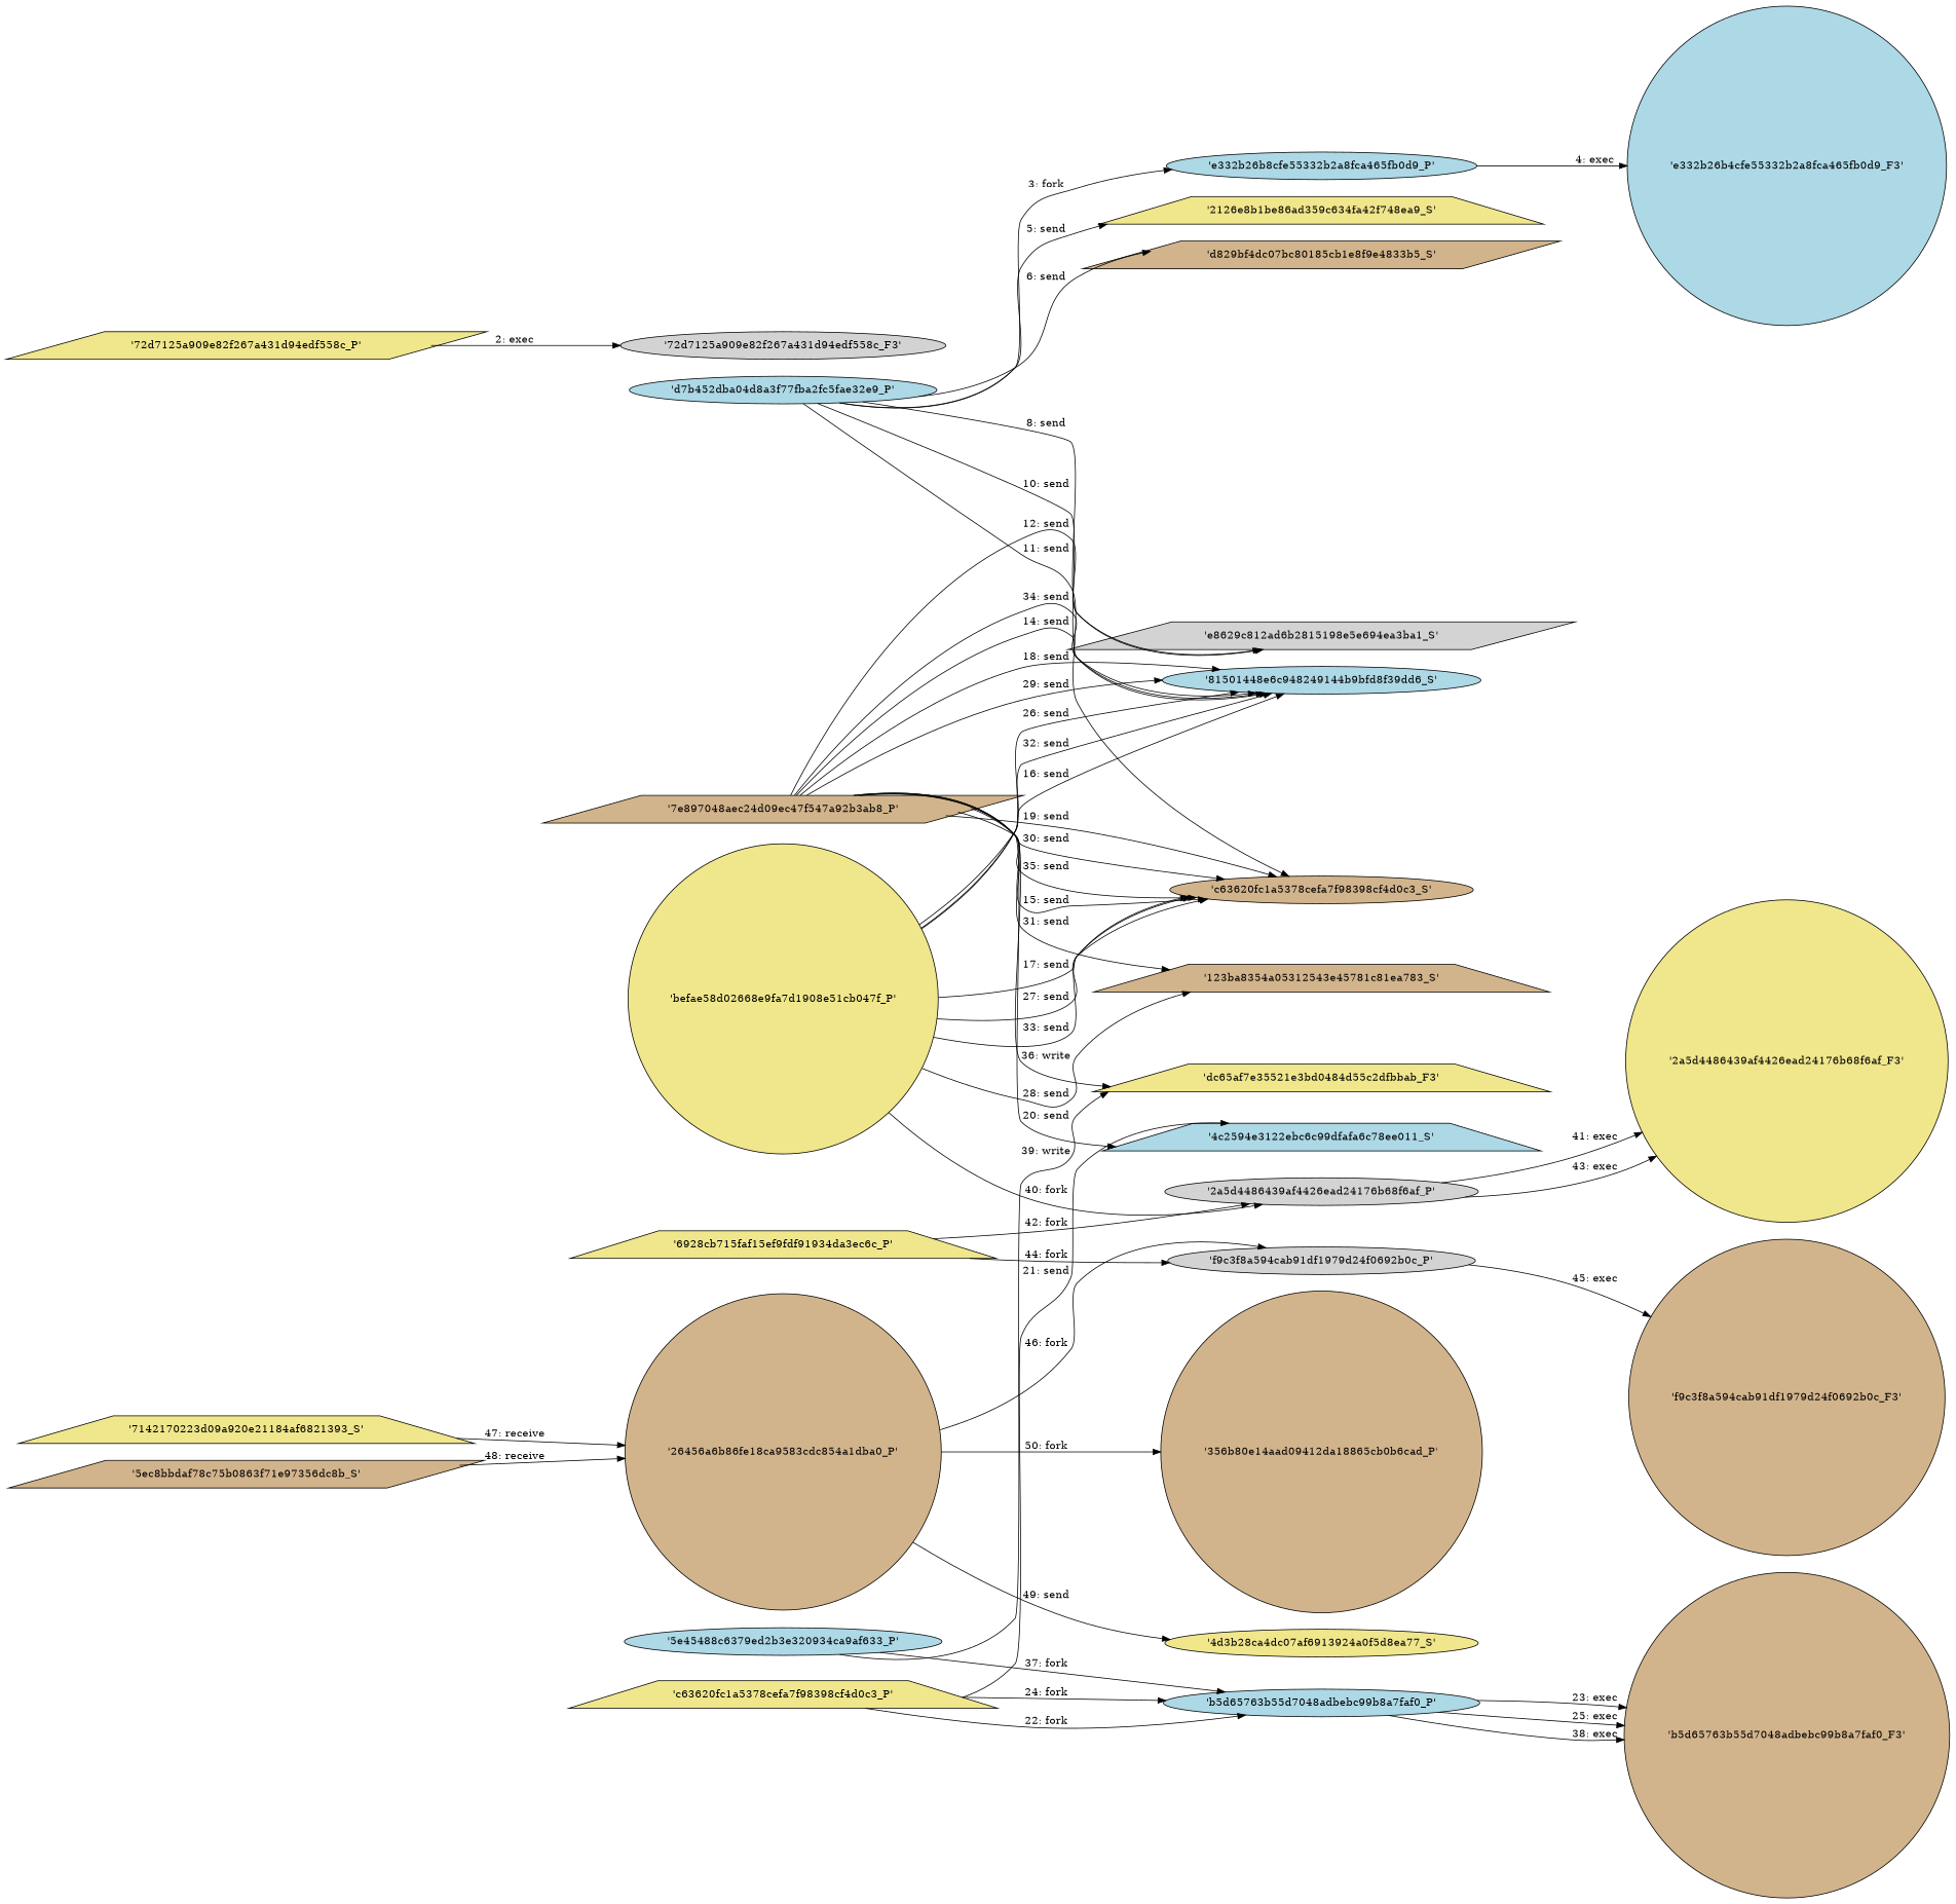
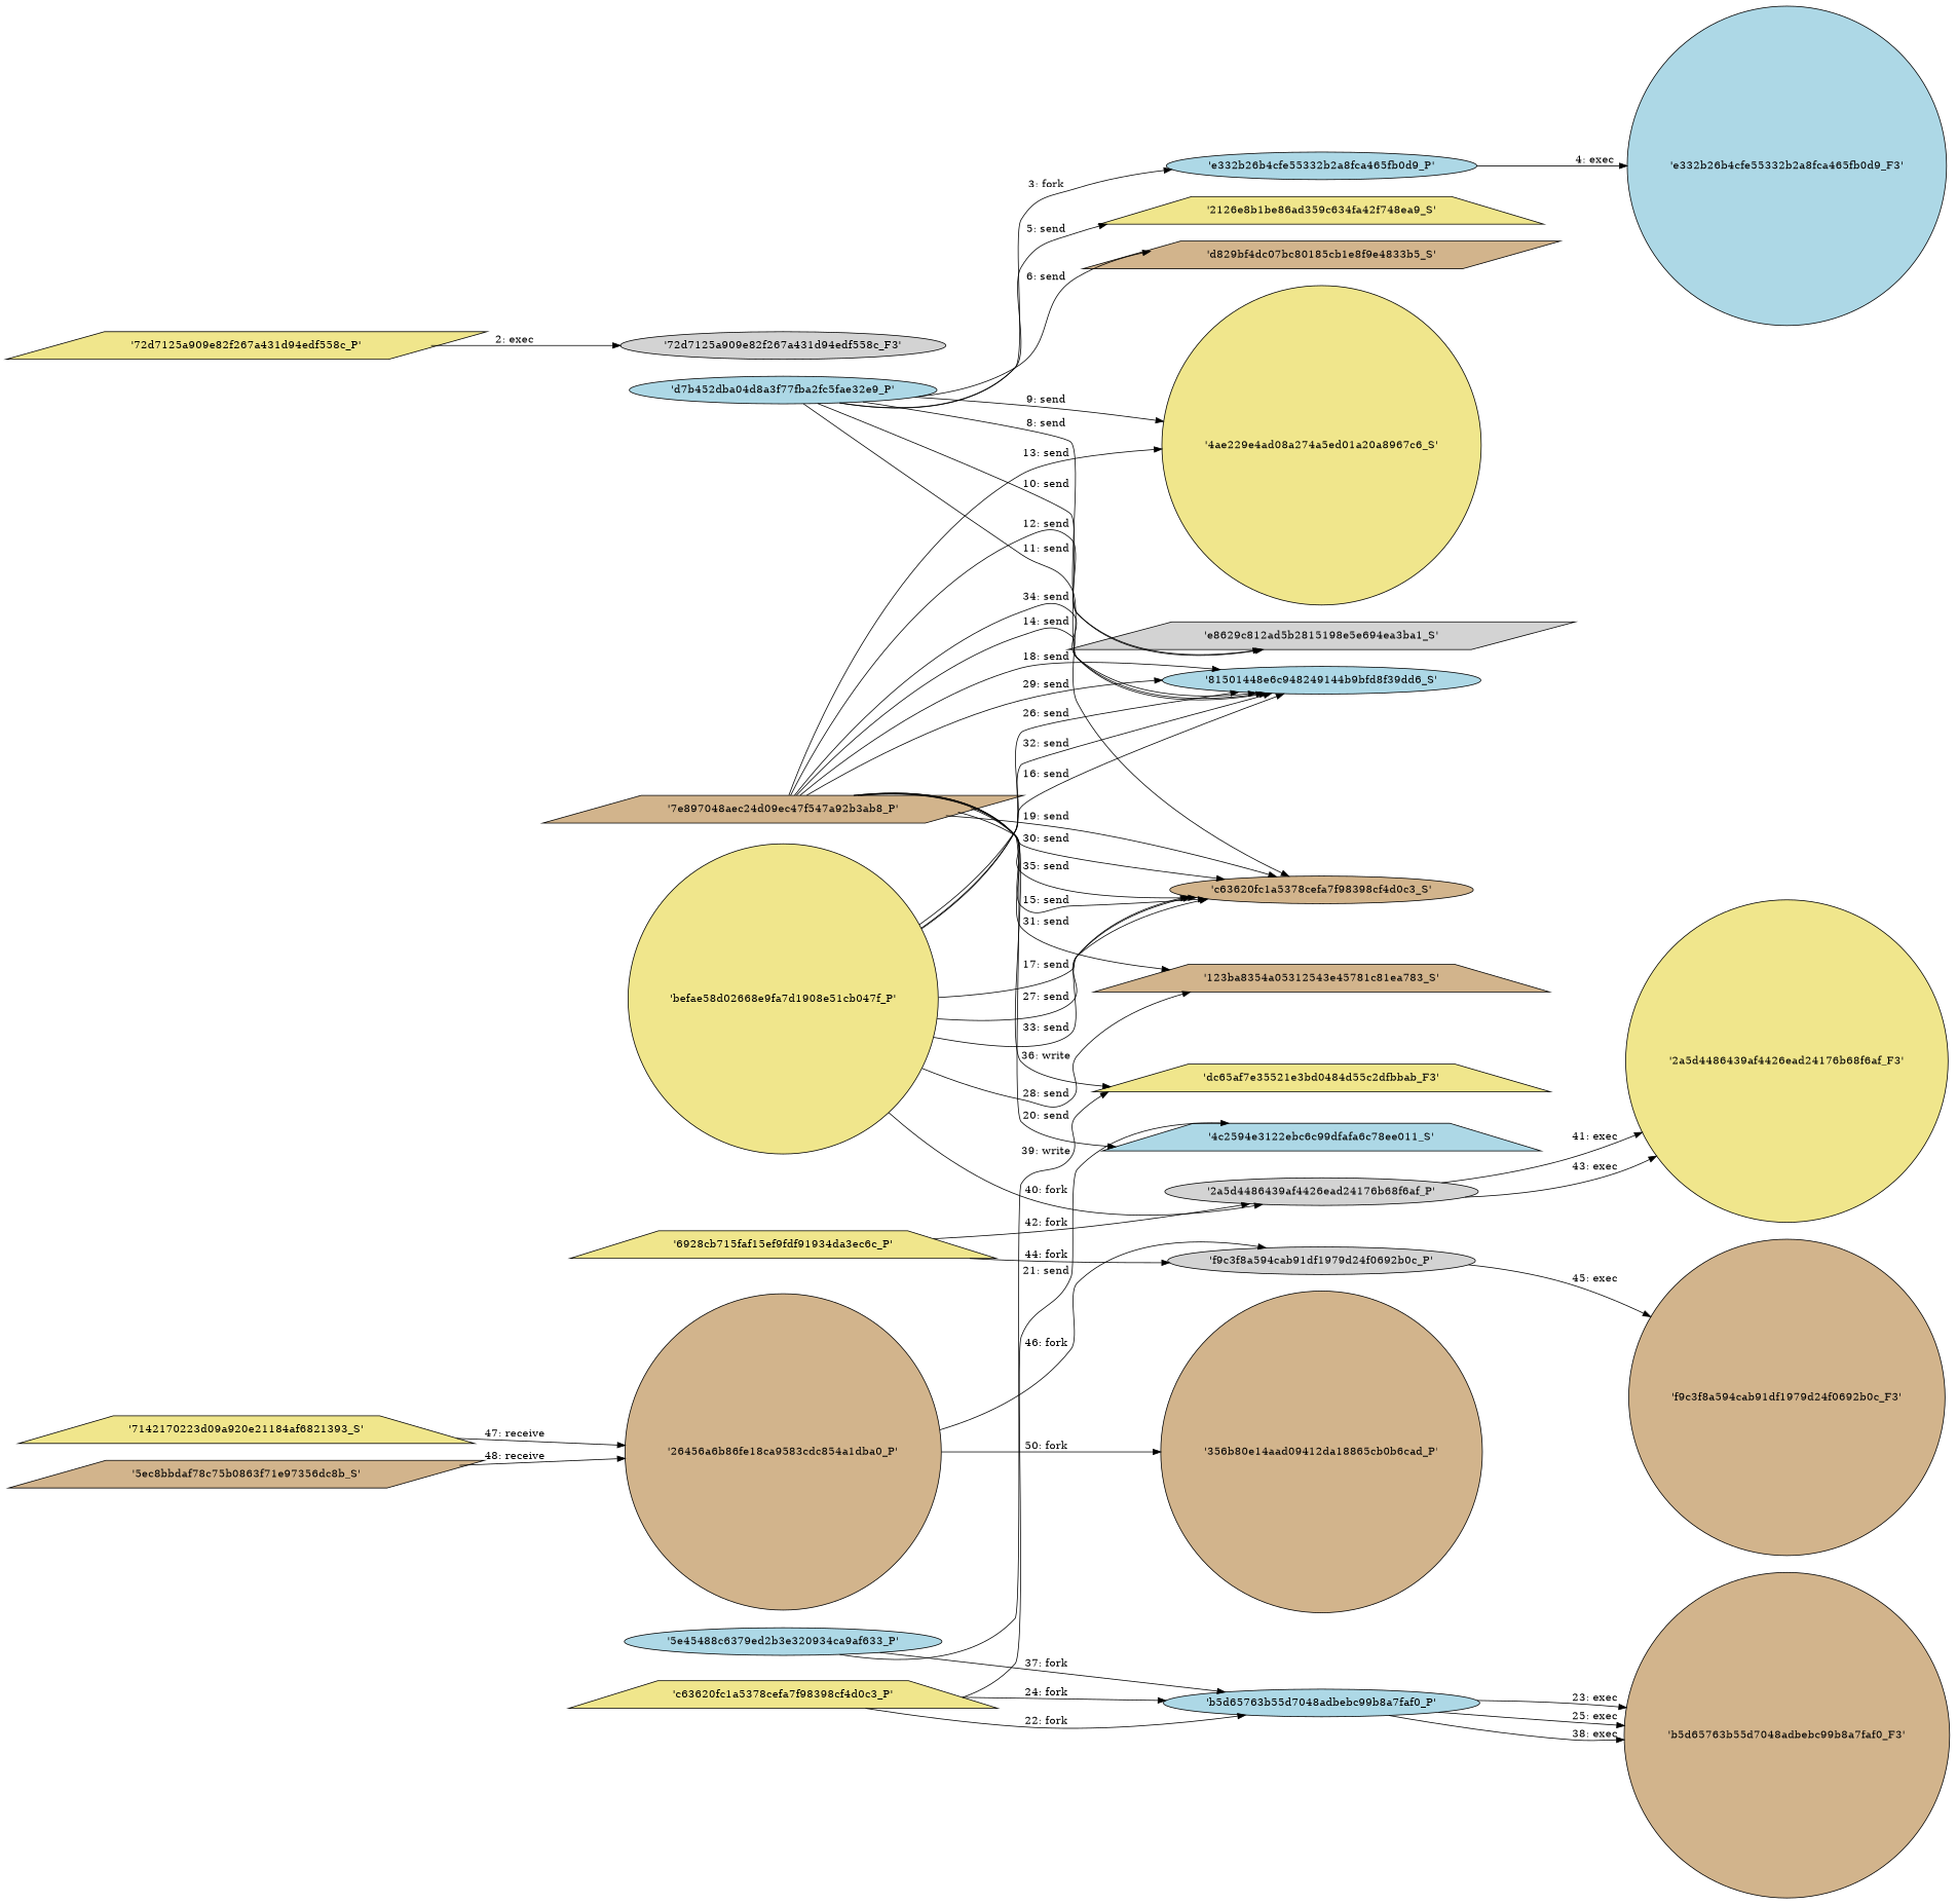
  digraph {
    engine=neato
    fixedsize=false
    fontsize=10
    nodesep=0.3
    rankdir=LR
    ranksep=0
    splines=true
    node [fillcolor=khaki node_type=Process shape=ellipse style=filled]
    "'d7b452dba04d8a3f77fba2fc5fae32e9_P'" [fillcolor=lightblue]
-   "'e332b26b4cfe55332b2a8fca465fb0d9_P'" [fillcolor=lightblue label="'e332b26b8cfe55332b2a8fca465fb0d9_P'"]
+   "'e332b26b4cfe55332b2a8fca465fb0d9_P'" [fillcolor=lightblue]
    "'2126e8b1be86ad359c634fa42f748ea9_S'" [node_type=Socket shape=trapezium]
    "'d829bf4dc07bc80185cb1e8f9e4833b5_S'" [fillcolor=tan node_type=Socket shape=parallelogram]
-   "'e8629c812ad5b2815198e5e694ea3ba1_S'" [fillcolor=lightgrey node_type=Socket shape=parallelogram label="'e8629c812ad6b2815198e5e694ea3ba1_S'"]
+   "'e8629c812ad5b2815198e5e694ea3ba1_S'" [fillcolor=lightgrey node_type=Socket shape=parallelogram]
+   "'4ae229e4ad08a274a5ed01a20a8967c6_S'" [node_type=Socket shape=circle]
    "'81501448e6c948249144b9bfd8f39dd6_S'" [fillcolor=lightblue node_type=Socket]
    "'c63620fc1a5378cefa7f98398cf4d0c3_S'" [fillcolor=tan node_type=Socket]
    "'72d7125a909e82f267a431d94edf558c_P'" [shape=parallelogram]
    "'72d7125a909e82f267a431d94edf558c_F3'" [fillcolor=lightgrey node_type=File]
    "'e332b26b4cfe55332b2a8fca465fb0d9_F3'" [fillcolor=lightblue node_type=File shape=circle]
    "'7e897048aec24d09ec47f547a92b3ab8_P'" [fillcolor=tan shape=parallelogram]
    "'4c2594e3122ebc6c99dfafa6c78ee011_S'" [fillcolor=lightblue node_type=Socket shape=trapezium]
    "'123ba8354a05312543e45781c81ea783_S'" [fillcolor=tan node_type=Socket shape=trapezium]
    "'dc65af7e35521e3bd0484d55c2dfbbab_F3'" [node_type=file shape=trapezium]
    "'befae58d02668e9fa7d1908e51cb047f_P'" [shape=circle]
    "'2a5d4486439af4426ead24176b68f6af_P'" [fillcolor=lightgrey]
    "'2a5d4486439af4426ead24176b68f6af_F3'" [node_type=File shape=circle]
    "'c63620fc1a5378cefa7f98398cf4d0c3_P'" [shape=trapezium]
    "'b5d65763b55d7048adbebc99b8a7faf0_P'" [fillcolor=lightblue]
    "'b5d65763b55d7048adbebc99b8a7faf0_F3'" [fillcolor=tan node_type=File shape=circle]
    "'5e45488c6379ed2b3e320934ca9af633_P'" [fillcolor=lightblue]
    "'6928cb715faf15ef9fdf91934da3ec6c_P'" [shape=trapezium]
    "'f9c3f8a594cab91df1979d24f0692b0c_P'" [fillcolor=lightgrey]
    "'f9c3f8a594cab91df1979d24f0692b0c_F3'" [fillcolor=tan node_type=File shape=circle]
    "'26456a6b86fe18ca9583cdc854a1dba0_P'" [fillcolor=tan shape=circle]
-   "'4d3b28ca4dc07af6913924a0f5d8ea77_S'" [node_type=Socket]
    "'356b80e14aad09412da18865cb0b6cad_P'" [fillcolor=tan shape=circle]
    n29 [label="'7142170223d09a920e21184af6821393_S'" node_type=Socket shape=trapezium]
    "'5ec8bbdaf78c75b0863f71e97356dc8b_S'" [fillcolor=tan node_type=Socket shape=parallelogram]
    "'d7b452dba04d8a3f77fba2fc5fae32e9_P'" -> "'e332b26b4cfe55332b2a8fca465fb0d9_P'" [label="3: fork"]
    "'d7b452dba04d8a3f77fba2fc5fae32e9_P'" -> "'2126e8b1be86ad359c634fa42f748ea9_S'" [label="5: send"]
    "'d7b452dba04d8a3f77fba2fc5fae32e9_P'" -> "'d829bf4dc07bc80185cb1e8f9e4833b5_S'" [label="6: send"]
    "'d7b452dba04d8a3f77fba2fc5fae32e9_P'" -> "'e8629c812ad5b2815198e5e694ea3ba1_S'" [label="8: send"]
+   "'d7b452dba04d8a3f77fba2fc5fae32e9_P'" -> "'4ae229e4ad08a274a5ed01a20a8967c6_S'" [label="9: send"]
    "'d7b452dba04d8a3f77fba2fc5fae32e9_P'" -> "'81501448e6c948249144b9bfd8f39dd6_S'" [label="10: send"]
    "'d7b452dba04d8a3f77fba2fc5fae32e9_P'" -> "'c63620fc1a5378cefa7f98398cf4d0c3_S'" [label="11: send"]
    "'e332b26b4cfe55332b2a8fca465fb0d9_P'" -> "'e332b26b4cfe55332b2a8fca465fb0d9_F3'" [label="4: exec"]
    "'72d7125a909e82f267a431d94edf558c_P'" -> "'72d7125a909e82f267a431d94edf558c_F3'" [label="2: exec"]
    "'7e897048aec24d09ec47f547a92b3ab8_P'" -> "'e8629c812ad5b2815198e5e694ea3ba1_S'" [label="12: send"]
+   "'7e897048aec24d09ec47f547a92b3ab8_P'" -> "'4ae229e4ad08a274a5ed01a20a8967c6_S'" [label="13: send"]
    "'7e897048aec24d09ec47f547a92b3ab8_P'" -> "'81501448e6c948249144b9bfd8f39dd6_S'" [label="14: send"]
    "'7e897048aec24d09ec47f547a92b3ab8_P'" -> "'81501448e6c948249144b9bfd8f39dd6_S'" [label="18: send"]
    "'7e897048aec24d09ec47f547a92b3ab8_P'" -> "'81501448e6c948249144b9bfd8f39dd6_S'" [label="29: send"]
    "'7e897048aec24d09ec47f547a92b3ab8_P'" -> "'81501448e6c948249144b9bfd8f39dd6_S'" [label="34: send"]
    "'7e897048aec24d09ec47f547a92b3ab8_P'" -> "'c63620fc1a5378cefa7f98398cf4d0c3_S'" [label="15: send"]
    "'7e897048aec24d09ec47f547a92b3ab8_P'" -> "'c63620fc1a5378cefa7f98398cf4d0c3_S'" [label="19: send"]
    "'7e897048aec24d09ec47f547a92b3ab8_P'" -> "'c63620fc1a5378cefa7f98398cf4d0c3_S'" [label="30: send"]
    "'7e897048aec24d09ec47f547a92b3ab8_P'" -> "'c63620fc1a5378cefa7f98398cf4d0c3_S'" [label="35: send"]
    "'7e897048aec24d09ec47f547a92b3ab8_P'" -> "'4c2594e3122ebc6c99dfafa6c78ee011_S'" [label="20: send"]
    "'7e897048aec24d09ec47f547a92b3ab8_P'" -> "'123ba8354a05312543e45781c81ea783_S'" [label="31: send"]
    "'7e897048aec24d09ec47f547a92b3ab8_P'" -> "'dc65af7e35521e3bd0484d55c2dfbbab_F3'" [label="36: write"]
    "'befae58d02668e9fa7d1908e51cb047f_P'" -> "'81501448e6c948249144b9bfd8f39dd6_S'" [label="16: send"]
    "'befae58d02668e9fa7d1908e51cb047f_P'" -> "'81501448e6c948249144b9bfd8f39dd6_S'" [label="26: send"]
    "'befae58d02668e9fa7d1908e51cb047f_P'" -> "'81501448e6c948249144b9bfd8f39dd6_S'" [label="32: send"]
    "'befae58d02668e9fa7d1908e51cb047f_P'" -> "'c63620fc1a5378cefa7f98398cf4d0c3_S'" [label="17: send"]
    "'befae58d02668e9fa7d1908e51cb047f_P'" -> "'c63620fc1a5378cefa7f98398cf4d0c3_S'" [label="27: send"]
    "'befae58d02668e9fa7d1908e51cb047f_P'" -> "'c63620fc1a5378cefa7f98398cf4d0c3_S'" [label="33: send"]
    "'befae58d02668e9fa7d1908e51cb047f_P'" -> "'123ba8354a05312543e45781c81ea783_S'" [label="28: send"]
    "'befae58d02668e9fa7d1908e51cb047f_P'" -> "'2a5d4486439af4426ead24176b68f6af_P'" [label="40: fork"]
    "'2a5d4486439af4426ead24176b68f6af_P'" -> "'2a5d4486439af4426ead24176b68f6af_F3'" [label="41: exec"]
    "'2a5d4486439af4426ead24176b68f6af_P'" -> "'2a5d4486439af4426ead24176b68f6af_F3'" [label="43: exec"]
    "'c63620fc1a5378cefa7f98398cf4d0c3_P'" -> "'4c2594e3122ebc6c99dfafa6c78ee011_S'" [label="21: send"]
    "'c63620fc1a5378cefa7f98398cf4d0c3_P'" -> "'b5d65763b55d7048adbebc99b8a7faf0_P'" [label="22: fork"]
    "'c63620fc1a5378cefa7f98398cf4d0c3_P'" -> "'b5d65763b55d7048adbebc99b8a7faf0_P'" [label="24: fork"]
    "'b5d65763b55d7048adbebc99b8a7faf0_P'" -> "'b5d65763b55d7048adbebc99b8a7faf0_F3'" [label="23: exec"]
    "'b5d65763b55d7048adbebc99b8a7faf0_P'" -> "'b5d65763b55d7048adbebc99b8a7faf0_F3'" [label="25: exec"]
    "'b5d65763b55d7048adbebc99b8a7faf0_P'" -> "'b5d65763b55d7048adbebc99b8a7faf0_F3'" [label="38: exec"]
    "'5e45488c6379ed2b3e320934ca9af633_P'" -> "'dc65af7e35521e3bd0484d55c2dfbbab_F3'" [label="39: write"]
    "'5e45488c6379ed2b3e320934ca9af633_P'" -> "'b5d65763b55d7048adbebc99b8a7faf0_P'" [label="37: fork"]
    "'6928cb715faf15ef9fdf91934da3ec6c_P'" -> "'2a5d4486439af4426ead24176b68f6af_P'" [label="42: fork"]
    "'6928cb715faf15ef9fdf91934da3ec6c_P'" -> "'f9c3f8a594cab91df1979d24f0692b0c_P'" [label="44: fork"]
    "'f9c3f8a594cab91df1979d24f0692b0c_P'" -> "'f9c3f8a594cab91df1979d24f0692b0c_F3'" [label="45: exec"]
    "'26456a6b86fe18ca9583cdc854a1dba0_P'" -> "'f9c3f8a594cab91df1979d24f0692b0c_P'" [label="46: fork"]
-   "'26456a6b86fe18ca9583cdc854a1dba0_P'" -> "'4d3b28ca4dc07af6913924a0f5d8ea77_S'" [label="49: send"]
    "'26456a6b86fe18ca9583cdc854a1dba0_P'" -> "'356b80e14aad09412da18865cb0b6cad_P'" [label="50: fork"]
    n29 -> "'26456a6b86fe18ca9583cdc854a1dba0_P'" [label="47: receive"]
    "'5ec8bbdaf78c75b0863f71e97356dc8b_S'" -> "'26456a6b86fe18ca9583cdc854a1dba0_P'" [label="48: receive"]
  }
